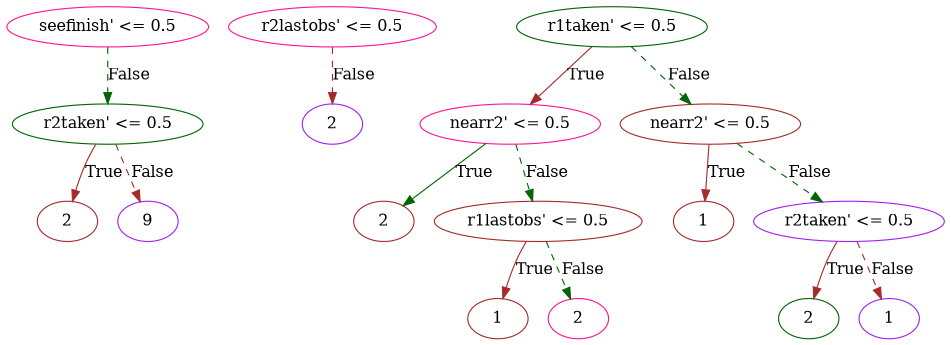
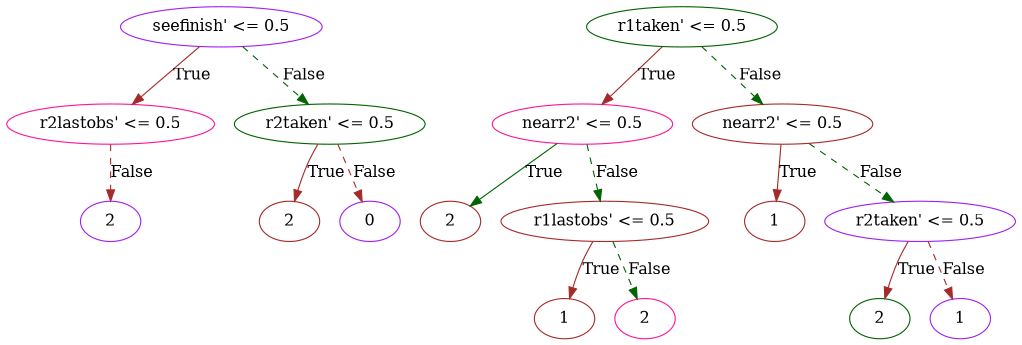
  digraph {
    node [color=brown]
    edge [color=brown style=dashed]
-   n1 [color=deeppink label="seefinish' <= 0.5"]
+   n1 [color=purple label="seefinish' <= 0.5"]
    n2 [color=deeppink label="r2lastobs' <= 0.5"]
    n3 [color=darkgreen label="r2taken' <= 0.5"]
    n4 [color=purple label=2]
    n5 [label=2]
-   n6 [color=purple label=9]
+   n6 [color=purple label=0]
    n7 [color=darkgreen label="r1taken' <= 0.5"]
    n8 [color=deeppink label="nearr2' <= 0.5"]
    n9 [label="nearr2' <= 0.5"]
    n10 [label=2]
    n11 [label="r1lastobs' <= 0.5"]
    n12 [label=1]
    n13 [color=purple label="r2taken' <= 0.5"]
    n14 [label=1]
    n15 [color=deeppink label=2]
    n16 [color=darkgreen label=2]
    n17 [color=purple label=1]
+   n1 -> n2 [label=True style=""]
    n1 -> n3 [color=darkgreen label=False]
    n2 -> n4 [label=False]
    n3 -> n5 [label=True style=""]
    n3 -> n6 [label=False]
    n7 -> n8 [label=True style=""]
    n7 -> n9 [color=darkgreen label=False]
    n8 -> n10 [color=darkgreen label=True style=""]
    n8 -> n11 [color=darkgreen label=False]
    n9 -> n12 [label=True style=""]
    n9 -> n13 [color=darkgreen label=False]
    n11 -> n14 [label=True style=""]
    n11 -> n15 [color=darkgreen label=False]
    n13 -> n16 [label=True style=""]
    n13 -> n17 [label=False]
  }
